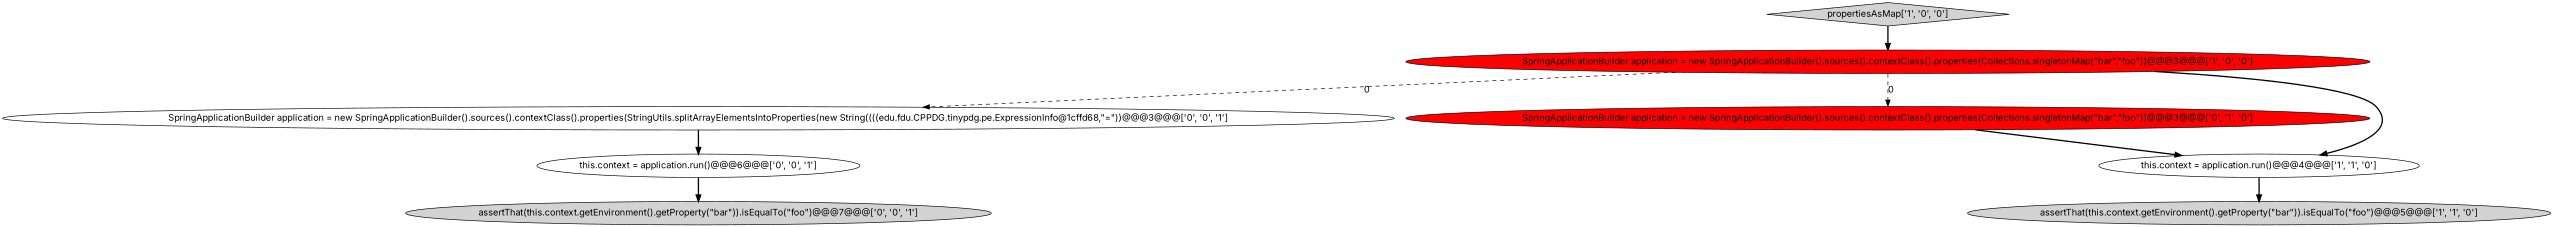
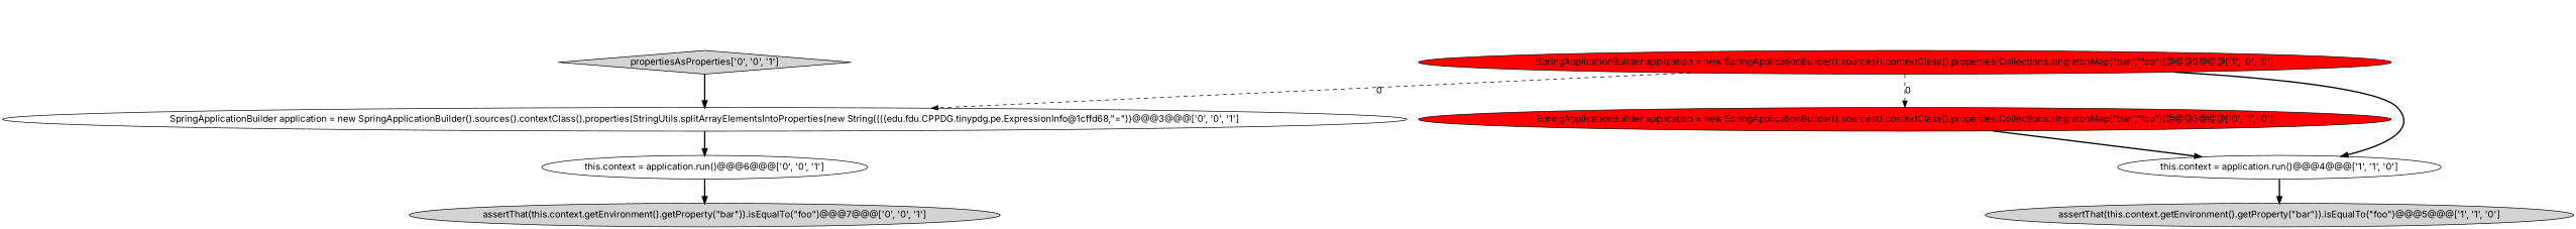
  digraph {
    fontname=Inter
    node [fillcolor=lightgray fontname=Inter shape=ellipse style=filled]
    edge [fontname=Inter style=bold]
+   n1 [label="propertiesAsProperties['0', '0', '1']" shape=diamond]
    n2 [fillcolor=white label="SpringApplicationBuilder application = new SpringApplicationBuilder().sources().contextClass().properties(StringUtils.splitArrayElementsIntoProperties(new String((((edu.fdu.CPPDG.tinypdg.pe.ExpressionInfo@1cffd68,\"=\"))@@@3@@@['0', '0', '1']"]
    n3 [fillcolor=white label="this.context = application.run()@@@6@@@['0', '0', '1']"]
    n4 [label="assertThat(this.context.getEnvironment().getProperty(\"bar\")).isEqualTo(\"foo\")@@@5@@@['1', '1', '0']"]
    n5 [fillcolor=red label="SpringApplicationBuilder application = new SpringApplicationBuilder().sources().contextClass().properties(Collections.singletonMap(\"bar\",\"foo\"))@@@3@@@['0', '1', '0']"]
    n6 [fillcolor=white label="this.context = application.run()@@@4@@@['1', '1', '0']"]
    n7 [label="assertThat(this.context.getEnvironment().getProperty(\"bar\")).isEqualTo(\"foo\")@@@7@@@['0', '0', '1']"]
    n8 [fillcolor=red label="SpringApplicationBuilder application = new SpringApplicationBuilder().sources().contextClass().properties(Collections.singletonMap(\"bar\",\"foo\"))@@@3@@@['1', '0', '0']"]
-   n9 [label="propertiesAsMap['1', '0', '0']" shape=diamond]
+   n1 -> n2
    n2 -> n3
    n3 -> n7
    n5 -> n6
    n6 -> n4
    n8 -> n2 [label=0 style=dashed]
    n8 -> n5 [label=0 style=dashed]
    n8 -> n6
-   n9 -> n8
  }
